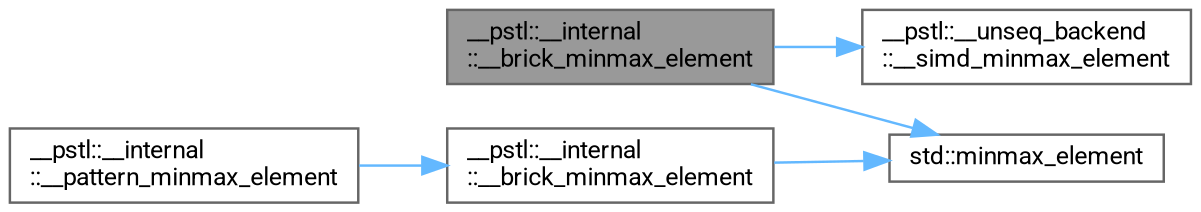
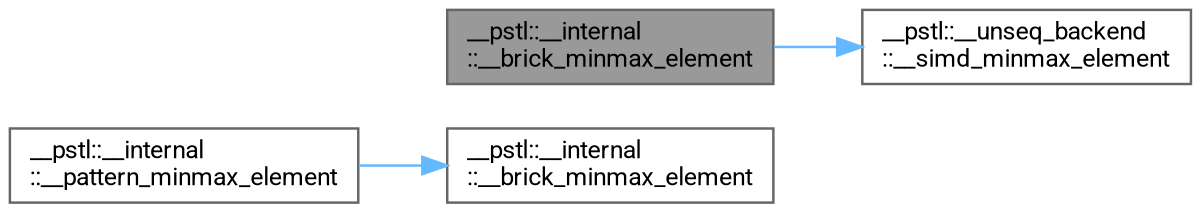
  digraph {
    fontname=Roboto
    rankdir=LR
    node [color=grey40 fillcolor=white fontname=Roboto fontsize=10 shape=box style=filled]
    edge [color=steelblue1 fontname=Roboto fontsize=10 labelfontname=Helvetica labelfontsize=10 style=solid]
    n1 [color=gray40 fillcolor=grey60 fontcolor=black height=0.2 label="__pstl::__internal\l::__brick_minmax_element" width=0.4]
    n2 [height=0.2 label="__pstl::__unseq_backend\l::__simd_minmax_element" width=0.4]
-   n3 [height=0.2 label="std::minmax_element" width=0.4]
    n4 [height=0.2 label="__pstl::__internal\l::__pattern_minmax_element" width=0.4]
    n5 [height=0.2 label="__pstl::__internal\l::__brick_minmax_element" width=0.4]
    n1 -> n2
-   n1 -> n3
    n4 -> n5
-   n5 -> n3
  }
